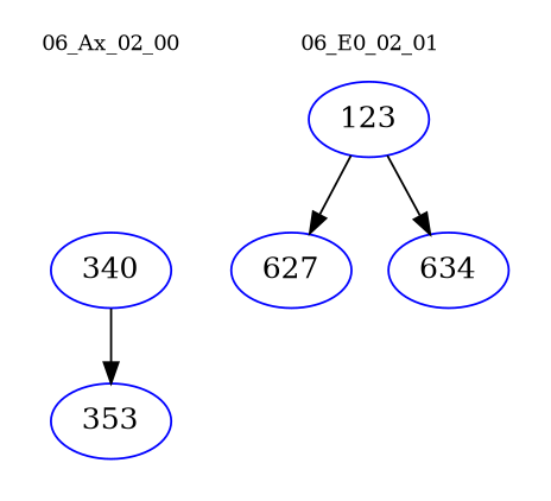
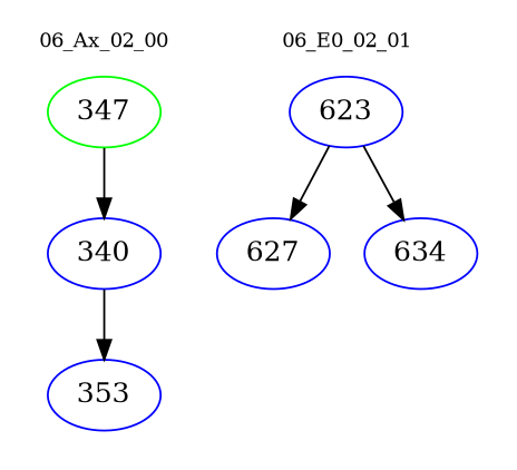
  digraph {
    node [color=blue]
    edge [color=black]
+   n1 [color=green label=347]
    n2 [label=340]
    n3 [label=353]
    n4 [label=627]
-   n5 [label=123]
+   n5 [label=623]
    n6 [label=634]
    subgraph cluster_1 {
      color=white
      fontsize=10
      label="06_Ax_02_00"
+     n1
      n2
      n3
    }
    subgraph cluster_2 {
      color=white
      fontsize=10
      label="06_E0_02_01"
      n4
      n5
      n6
    }
+   n1 -> n2
    n2 -> n3
    n5 -> n4
    n5 -> n6
  }
